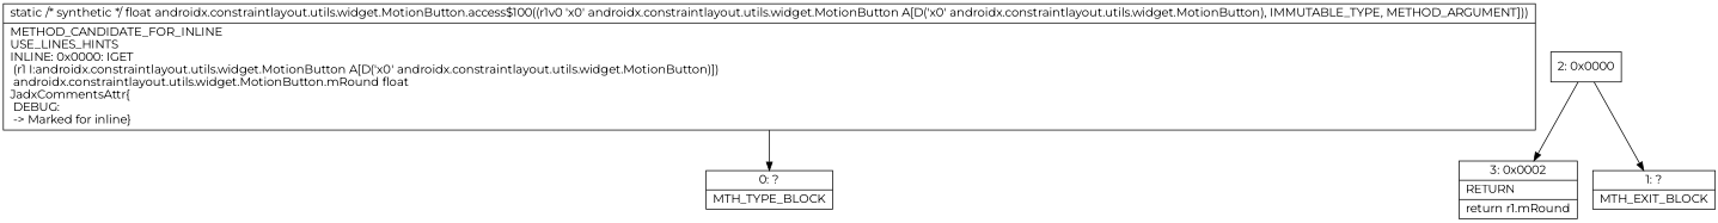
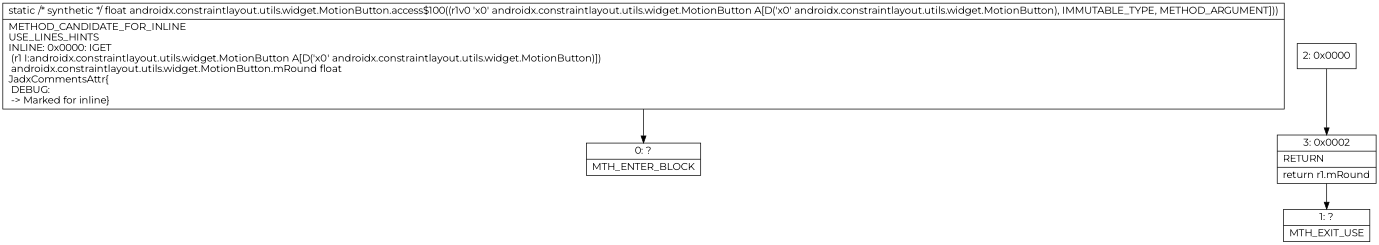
  digraph {
    fontname=Montserrat
    node [fontname=Montserrat shape=record]
    edge [fontname=Montserrat]
-   n1 [label="{0\:\ ?|MTH_TYPE_BLOCK\l}"]
+   n1 [label="{0\:\ ?|MTH_ENTER_BLOCK\l}"]
    n2 [label="{2\:\ 0x0000}"]
    n3 [label="{3\:\ 0x0002|RETURN\l|return r1.mRound\l}"]
-   n4 [label="{1\:\ ?|MTH_EXIT_BLOCK\l}"]
+   n4 [label="{1\:\ ?|MTH_EXIT_USE\l}"]
    n5 [label="{static \/* synthetic *\/ float androidx.constraintlayout.utils.widget.MotionButton.access$100((r1v0 'x0' androidx.constraintlayout.utils.widget.MotionButton A[D('x0' androidx.constraintlayout.utils.widget.MotionButton), IMMUTABLE_TYPE, METHOD_ARGUMENT]))  | METHOD_CANDIDATE_FOR_INLINE\lUSE_LINES_HINTS\lINLINE: 0x0000: IGET  \l  (r1 I:androidx.constraintlayout.utils.widget.MotionButton A[D('x0' androidx.constraintlayout.utils.widget.MotionButton)])\l androidx.constraintlayout.utils.widget.MotionButton.mRound float\lJadxCommentsAttr\{\l DEBUG: \l \-\> Marked for inline\}\l}"]
    n2 -> n3
-   n2 -> n4
+   n3 -> n4
    n5 -> n1
  }
